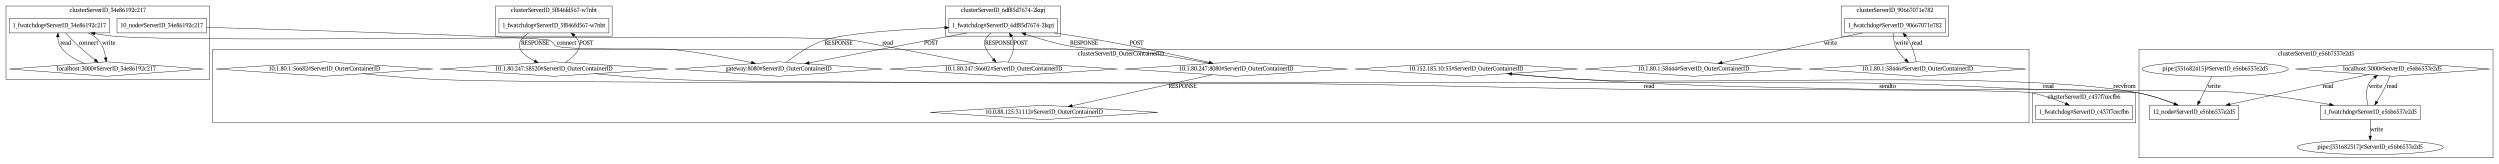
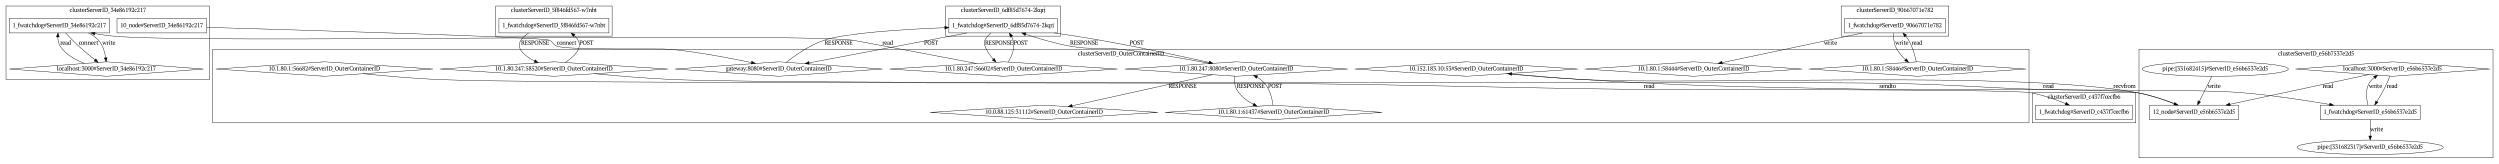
  digraph {
    fontname="PT Serif"
    node [fontname="PT Serif" shape=diamond]
    edge [fontname="PT Serif"]
    "1_fwatchdog#ServerID_34e86192c217" [shape=box]
    "localhost:3000#ServerID_34e86192c217"
    "10_node#ServerID_34e86192c217" [shape=box]
    "1_fwatchdog#ServerID_5f846fd567-w7nbt" [shape=box]
    "1_fwatchdog#ServerID_6df85d7674-2kqrj" [shape=box]
    "1_fwatchdog#ServerID_90667071e782" [shape=box]
    "10.1.80.247:56602#ServerID_OuterContainerID"
    "gateway:8080#ServerID_OuterContainerID"
    "10.1.80.247:58520#ServerID_OuterContainerID"
    "10.1.80.247:8080#ServerID_OuterContainerID"
    "10.1.80.1:58444#ServerID_OuterContainerID"
    "10.1.80.1:58446#ServerID_OuterContainerID"
    "10.1.80.1:56682#ServerID_OuterContainerID"
    "10.152.183.10:53#ServerID_OuterContainerID"
+   "10.1.80.1:61437#ServerID_OuterContainerID"
    "10.0.88.125:31112#ServerID_OuterContainerID"
    "1_fwatchdog#ServerID_c437f7cecfb6" [shape=box]
    "localhost:3000#ServerID_e56b6537e2d5"
    "1_fwatchdog#ServerID_e56b6537e2d5" [shape=box]
    "pipe:[331682317]#ServerID_e56b6537e2d5" [shape=ellipse]
    "12_node#ServerID_e56b6537e2d5" [shape=box]
    "pipe:[331682415]#ServerID_e56b6537e2d5" [shape=ellipse]
    subgraph cluster_1 {
      label=clusterServerID_34e86192c217
      "1_fwatchdog#ServerID_34e86192c217"
      "localhost:3000#ServerID_34e86192c217"
      "10_node#ServerID_34e86192c217"
    }
    subgraph cluster_2 {
      label="clusterServerID_5f846fd567-w7nbt"
      "1_fwatchdog#ServerID_5f846fd567-w7nbt"
    }
    subgraph cluster_3 {
      label="clusterServerID_6df85d7674-2kqrj"
      "1_fwatchdog#ServerID_6df85d7674-2kqrj"
    }
    subgraph cluster_4 {
      label=clusterServerID_90667071e782
      "1_fwatchdog#ServerID_90667071e782"
    }
    subgraph cluster_5 {
      label=clusterServerID_OuterContainerID
      "10.1.80.247:56602#ServerID_OuterContainerID"
      "gateway:8080#ServerID_OuterContainerID"
      "10.1.80.247:58520#ServerID_OuterContainerID"
      "10.1.80.247:8080#ServerID_OuterContainerID"
      "10.1.80.1:58444#ServerID_OuterContainerID"
      "10.1.80.1:58446#ServerID_OuterContainerID"
      "10.1.80.1:56682#ServerID_OuterContainerID"
      "10.152.183.10:53#ServerID_OuterContainerID"
+     "10.1.80.1:61437#ServerID_OuterContainerID"
      "10.0.88.125:31112#ServerID_OuterContainerID"
    }
    subgraph cluster_6 {
      label=clusterServerID_c437f7cecfb6
      "1_fwatchdog#ServerID_c437f7cecfb6"
    }
    subgraph cluster_7 {
      label=clusterServerID_e56b7537e2d5
      "localhost:3000#ServerID_e56b6537e2d5"
      "1_fwatchdog#ServerID_e56b6537e2d5"
      "pipe:[331682317]#ServerID_e56b6537e2d5"
      "12_node#ServerID_e56b6537e2d5"
      "pipe:[331682415]#ServerID_e56b6537e2d5"
    }
    "1_fwatchdog#ServerID_34e86192c217" -> "localhost:3000#ServerID_34e86192c217" [label=connect]
    "1_fwatchdog#ServerID_34e86192c217" -> "localhost:3000#ServerID_34e86192c217" [label=write]
    "localhost:3000#ServerID_34e86192c217" -> "1_fwatchdog#ServerID_34e86192c217" [label=read]
    "10_node#ServerID_34e86192c217" -> "gateway:8080#ServerID_OuterContainerID" [label=connect]
    "1_fwatchdog#ServerID_5f846fd567-w7nbt" -> "10.1.80.247:58520#ServerID_OuterContainerID" [label=RESPONSE]
    "1_fwatchdog#ServerID_6df85d7674-2kqrj" -> "10.1.80.247:56602#ServerID_OuterContainerID" [label=RESPONSE]
    "1_fwatchdog#ServerID_6df85d7674-2kqrj" -> "gateway:8080#ServerID_OuterContainerID" [label=POST]
    "1_fwatchdog#ServerID_6df85d7674-2kqrj" -> "10.1.80.247:8080#ServerID_OuterContainerID" [label=POST]
    "1_fwatchdog#ServerID_90667071e782" -> "10.1.80.1:58444#ServerID_OuterContainerID" [label=write]
    "1_fwatchdog#ServerID_90667071e782" -> "10.1.80.1:58446#ServerID_OuterContainerID" [label=write]
    "10.1.80.247:56602#ServerID_OuterContainerID" -> "1_fwatchdog#ServerID_34e86192c217" [label=read]
    "10.1.80.247:56602#ServerID_OuterContainerID" -> "1_fwatchdog#ServerID_6df85d7674-2kqrj" [label=POST]
    "gateway:8080#ServerID_OuterContainerID" -> "1_fwatchdog#ServerID_6df85d7674-2kqrj" [label=RESPONSE]
    "10.1.80.247:58520#ServerID_OuterContainerID" -> "1_fwatchdog#ServerID_5f846fd567-w7nbt" [label=POST]
    "10.1.80.247:58520#ServerID_OuterContainerID" -> "1_fwatchdog#ServerID_e56b6537e2d5" [label=read]
    "10.1.80.247:8080#ServerID_OuterContainerID" -> "1_fwatchdog#ServerID_6df85d7674-2kqrj" [label=RESPONSE]
+   "10.1.80.247:8080#ServerID_OuterContainerID" -> "10.1.80.1:61437#ServerID_OuterContainerID" [label=RESPONSE]
    "10.1.80.247:8080#ServerID_OuterContainerID" -> "10.0.88.125:31112#ServerID_OuterContainerID" [label=RESPONSE]
    "10.1.80.1:58446#ServerID_OuterContainerID" -> "1_fwatchdog#ServerID_90667071e782" [label=read]
    "10.1.80.1:56682#ServerID_OuterContainerID" -> "1_fwatchdog#ServerID_c437f7cecfb6" [label=read]
    "10.152.183.10:53#ServerID_OuterContainerID" -> "12_node#ServerID_e56b6537e2d5" [label=recvfrom]
+   "10.1.80.1:61437#ServerID_OuterContainerID" -> "10.1.80.247:8080#ServerID_OuterContainerID" [label=POST]
    "localhost:3000#ServerID_e56b6537e2d5" -> "1_fwatchdog#ServerID_e56b6537e2d5" [label=read]
    "localhost:3000#ServerID_e56b6537e2d5" -> "12_node#ServerID_e56b6537e2d5" [label=read]
    "1_fwatchdog#ServerID_e56b6537e2d5" -> "localhost:3000#ServerID_e56b6537e2d5" [label=write]
    "1_fwatchdog#ServerID_e56b6537e2d5" -> "pipe:[331682317]#ServerID_e56b6537e2d5" [label=write]
    "12_node#ServerID_e56b6537e2d5" -> "10.152.183.10:53#ServerID_OuterContainerID" [label=sendto]
    "pipe:[331682415]#ServerID_e56b6537e2d5" -> "12_node#ServerID_e56b6537e2d5" [label=write]
  }
